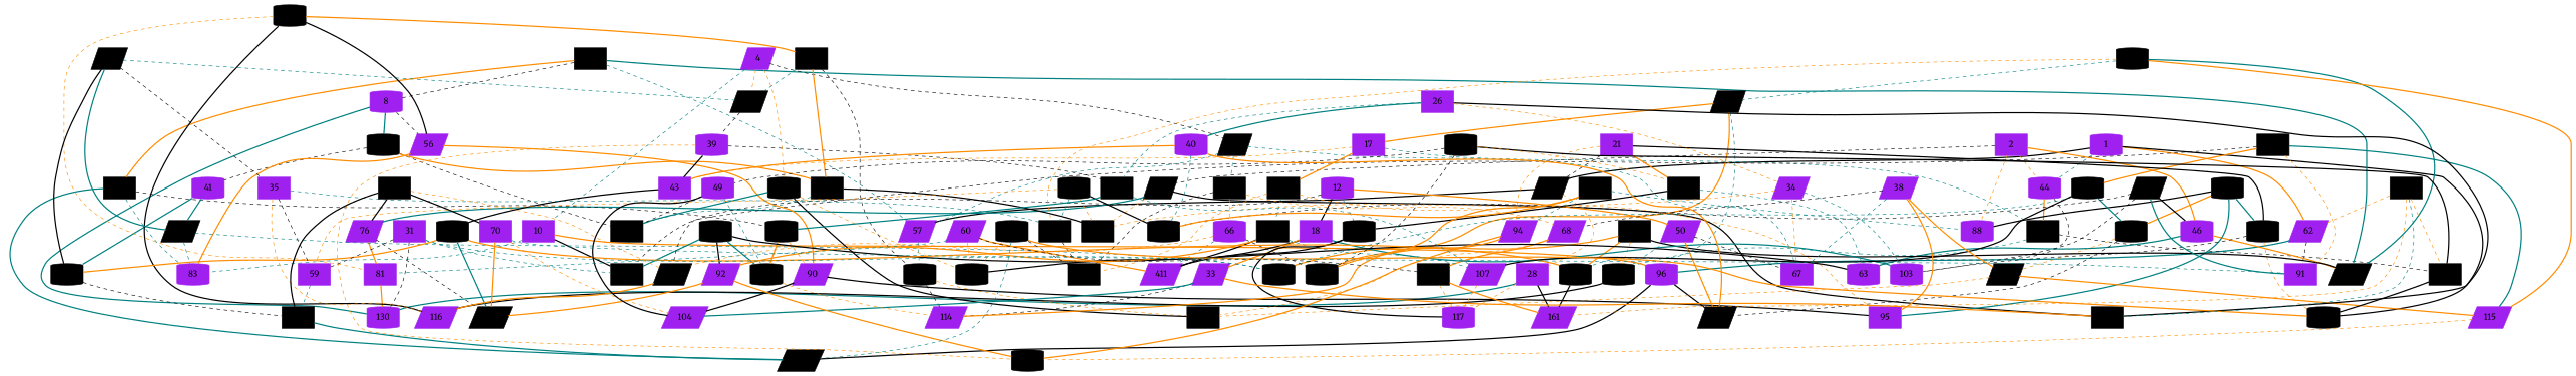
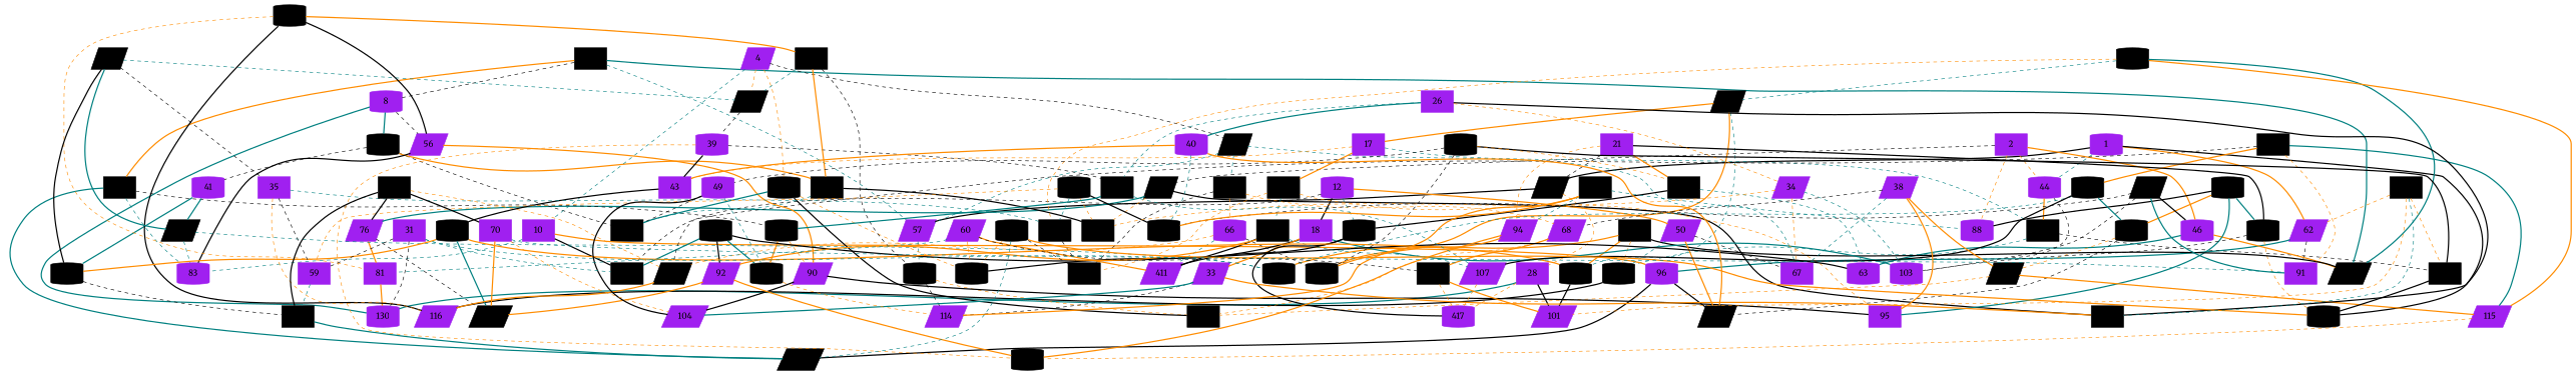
  graph {
    fontname=Merriweather
    node [color=black fontname=Merriweather shape=cylinder style=filled]
    edge [color=darkorange fontname=Merriweather style=dashed]
    1 [color=purple]
    27 [shape=parallelogram]
    44 [color=purple]
    62 [color=purple shape=parallelogram]
    93
    57 [color=purple shape=parallelogram]
    28 [color=purple shape=box]
    63 [color=purple]
    47 [shape=box]
    96 [color=purple]
    91 [color=purple shape=box]
    2 [color=purple shape=box]
    9 [shape=parallelogram]
    46 [color=purple]
    88 [color=purple]
    54 [shape=box]
    76 [color=purple shape=parallelogram]
    98 [shape=box]
    119 [shape=parallelogram]
    3 [shape=box]
    8 [color=purple]
    52 [shape=box]
    11
    56 [color=purple shape=parallelogram]
    n25 [color=purple label=130]
    83 [color=purple]
    108 [shape=parallelogram]
    84
    105
    4 [color=purple shape=parallelogram]
    7 [shape=parallelogram]
    10 [color=purple shape=box]
    32
    36 [shape=parallelogram]
    55 [shape=box]
    67 [color=purple shape=box]
    100 [shape=box]
    71 [shape=box]
    106
    109 [shape=box]
    39 [color=purple]
    5
    48
    73
    95 [color=purple shape=box]
    78 [shape=parallelogram]
    99 [shape=parallelogram]
    103 [color=purple]
    6 [shape=box]
    65
    77
    87
-   101 [color=purple shape=parallelogram label=161]
+   101 [color=purple shape=parallelogram]
    116 [color=purple shape=parallelogram]
    86 [shape=box]
    68 [color=purple shape=parallelogram]
    66 [color=purple]
    30 [shape=box]
    41 [color=purple]
    90 [color=purple shape=parallelogram]
    81 [color=purple shape=box]
    113 [shape=parallelogram]
    64 [shape=parallelogram]
    69
    12 [color=purple]
    18 [color=purple shape=box]
    50 [color=purple shape=parallelogram]
    85
    33 [color=purple shape=parallelogram]
-   117 [color=purple]
+   117 [color=purple label=417]
    n71 [color=purple label=411 shape=parallelogram]
    13
    14 [shape=parallelogram]
    58 [shape=box]
    115 [color=purple shape=parallelogram]
    17 [color=purple shape=box]
    112
    118
    29 [shape=box]
    43 [color=purple shape=box]
    15
    25 [shape=box]
    16
    89
    92 [color=purple shape=parallelogram]
    114 [color=purple shape=parallelogram]
    80 [shape=box]
    51
    75 [shape=box]
    104 [color=purple shape=parallelogram]
    19 [shape=parallelogram]
    35 [color=purple shape=box]
    59 [color=purple shape=box]
    72 [shape=box]
    20 [shape=box]
    23
    97 [shape=parallelogram]
    107 [color=purple shape=parallelogram]
    21 [color=purple shape=box]
    53 [shape=box]
    94 [color=purple shape=parallelogram]
    22
    102
    24
    49 [color=purple]
    26 [color=purple shape=box]
    34 [color=purple shape=parallelogram]
    40 [color=purple]
    82 [shape=box]
    31 [color=purple shape=box]
    37 [shape=parallelogram]
    38 [color=purple shape=parallelogram]
    74 [shape=box]
    42
    45 [shape=box]
    60 [color=purple shape=parallelogram]
    61 [shape=box]
    70 [color=purple shape=box]
    79 [shape=box]
    1 -- 27 [color=black style=bold]
    1 -- 44 [color=teal]
    1 -- 62 [style=bold]
    1 -- 93 [color=black style=bold]
    27 -- 57 [color=black style=bold]
    27 -- 28
    44 -- 63 [color=black]
    44 -- 47 [style=bold]
    62 -- 96 [color=teal style=bold]
    62 -- 91 [color=black]
    57 -- 105 [color=teal]
    28 -- n25 [color=teal style=bold]
    28 -- 101 [color=black style=bold]
    28 -- 117
    47 -- 87 [color=teal]
    47 -- 75 [color=black]
    96 -- 108 [color=black style=bold]
    96 -- 99 [color=black style=bold]
    2 -- 44
    2 -- 9 [color=black]
    2 -- 46 [style=bold]
    2 -- 88
    9 -- 54 [color=black style=bold]
    9 -- 76 [color=teal style=bold]
    9 -- 98
    46 -- 63 [color=teal style=bold]
    46 -- 119 [style=bold]
    76 -- 81 [style=bold]
    76 -- 113 [color=black]
    3 -- 57 [color=teal]
    3 -- 119 [color=teal style=bold]
    3 -- 8 [color=black]
    3 -- 52 [style=bold]
    8 -- 11 [color=teal style=bold]
    8 -- 56 [color=black]
    8 -- n25 [color=teal style=bold]
    52 -- 83 [color=teal]
    52 -- 108 [color=teal style=bold]
    52 -- 84 [color=black]
    11 -- 71 [color=black]
    11 -- 30 [style=bold]
    11 -- 41 [color=black]
-   56 -- 83 [style=bold]
+   56 -- 83 [color=black style=bold]
    56 -- 90 [style=bold]
    84 -- 90
    84 -- 89 [style=bold]
    105 -- 109
    105 -- 114 [color=black]
    4 -- 7 [color=black]
    4 -- 10 [color=teal]
    4 -- 32
    4 -- 36
    7 -- 57 [color=teal]
    7 -- 55 [color=teal]
    7 -- 67 [color=teal]
    10 -- 96 [style=bold]
    10 -- 83 [color=teal]
    10 -- 100 [color=black style=bold]
    32 -- 71 [color=teal style=bold]
    32 -- 106
    32 -- 109 [color=black style=bold]
    36 -- 39 [color=black]
    55 -- 86 [color=black]
    55 -- 68
    55 -- 66
    39 -- 118
    39 -- 43 [color=black style=bold]
    39 -- 82 [color=black]
    5 -- 88 [color=black style=bold]
    5 -- 48 [style=bold]
    5 -- 73 [color=teal style=bold]
    5 -- 95 [color=teal style=bold]
    48 -- 78
    48 -- 99 [color=black]
    73 -- 93
    73 -- 103 [color=black]
    78 -- 109
    78 -- 115 [style=bold]
    6 -- 119 [color=black style=bold]
    6 -- 65 [style=bold]
    6 -- 77 [style=bold]
    6 -- 87
    77 -- 101 [color=black style=bold]
    87 -- 116 [color=black style=bold]
    68 -- 109
    68 -- 74 [style=bold]
    66 -- n71 [color=teal]
    66 -- 112 [color=black]
    66 -- 97
    30 -- 98 [color=black style=bold]
    30 -- 71 [color=teal]
    41 -- 64 [color=teal style=bold]
    41 -- 69 [color=teal style=bold]
    90 -- 95 [color=black style=bold]
    90 -- 104 [color=black style=bold]
    81 -- n25 [style=bold]
    64 -- 83 [color=teal]
    64 -- 65 [color=teal]
    69 -- 72 [color=black]
    12 -- 100 [color=black]
    12 -- 18 [color=black style=bold]
    12 -- 50 [style=bold]
    12 -- 85 [color=teal]
    18 -- 106 [color=black style=bold]
    18 -- 103 [color=teal style=bold]
    18 -- 33 [style=bold]
    50 -- 67 [color=black]
    50 -- 99 [style=bold]
    50 -- 87 [color=teal]
    85 -- 117 [color=black style=bold]
    85 -- n71 [color=black style=bold]
    33 -- 54 [style=bold]
    33 -- 114 [color=black]
    33 -- 104 [color=teal style=bold]
    13 -- 119 [color=teal style=bold]
    13 -- 14 [color=teal]
    13 -- 58
    13 -- 115 [style=bold]
    14 -- 77 [color=teal]
    14 -- 17 [style=bold]
    14 -- 112 [style=bold]
    58 -- 86 [color=black]
    115 -- 118
    17 -- 47 [color=teal]
    17 -- 29 [style=bold]
    17 -- 43
    29 -- 95
    29 -- 86
    29 -- 80 [color=teal]
    43 -- 51 [color=black style=bold]
    15 -- 56 [color=black style=bold]
    15 -- 116 [color=black style=bold]
    15 -- 81
    15 -- 25 [style=bold]
    25 -- 105 [color=black]
    25 -- 36 [color=teal]
    25 -- 30 [style=bold]
    16 -- 63 [color=black style=bold]
    16 -- 100 [color=teal style=bold]
    16 -- 89 [color=teal style=bold]
    16 -- 92 [color=black style=bold]
    89 -- 114
    92 -- 113 [style=bold]
    92 -- 118 [style=bold]
    80 -- n71 [color=black style=bold]
    80 -- 92 [style=bold]
    80 -- 107 [color=teal]
    51 -- 77 [style=bold]
    51 -- 113 [color=teal style=bold]
    51 -- 69 [style=bold]
    75 -- 93 [color=black style=bold]
    19 -- 36 [color=teal]
    19 -- 64 [color=teal style=bold]
    19 -- 69 [color=black style=bold]
    19 -- 35 [color=black]
    35 -- 116
    35 -- 58 [color=teal]
    35 -- 59 [color=black]
    59 -- 72 [color=teal]
    72 -- 108 [color=teal style=bold]
    20 -- 91
    20 -- 115 [color=teal style=bold]
    20 -- 23 [style=bold]
    20 -- 97 [color=black]
    23 -- 48 [color=teal style=bold]
    23 -- 65 [color=teal]
    23 -- 107 [color=black style=bold]
    97 -- 116 [style=bold]
    107 -- 117
    21 -- 27 [color=black]
    21 -- 73 [color=black style=bold]
    21 -- 53 [style=bold]
    21 -- 94
    53 -- 63 [color=teal]
    53 -- 85 [color=black style=bold]
    94 -- 118 [style=bold]
    94 -- 114 [style=bold]
    22 -- 98
    22 -- 58 [color=teal]
    22 -- 59
    22 -- 102 [color=black style=bold]
    24 -- 112 [color=black]
    24 -- 75 [color=black style=bold]
    24 -- 53
    24 -- 49 [color=black]
    49 -- 71 [color=black]
    49 -- 89 [color=teal]
    49 -- 104 [color=black style=bold]
    26 -- 54 [color=black style=bold]
    26 -- 34
    26 -- 40 [color=teal style=bold]
    26 -- 82 [color=teal]
    34 -- 98
    34 -- 67
    34 -- 103 [color=teal]
    40 -- 99 [style=bold]
    40 -- 43 [style=bold]
    40 -- 102 [color=teal]
    82 -- 84 [color=teal style=bold]
    82 -- 107 [color=teal]
    31 -- n25 [color=black]
    31 -- 100 [color=teal]
    31 -- 65 [color=teal]
    31 -- 59 [color=black]
    37 -- 91 [color=teal style=bold]
    37 -- 46 [color=black style=bold]
    37 -- 103 [color=black]
    37 -- 102 [color=black]
    38 -- 67 [color=teal]
    38 -- 95 [style=bold]
    38 -- 78 [style=bold]
    38 -- 68 [color=black]
    74 -- 101 [style=bold]
    74 -- 117
    42 -- 93 [style=bold]
    42 -- 108 [color=teal]
    42 -- 106
    42 -- 86 [color=black]
    45 -- 62
    45 -- 54 [color=teal]
    45 -- 101
    45 -- 75
    60 -- 106
    60 -- 81 [color=teal]
    60 -- n71 [style=bold]
    60 -- 74 [color=black]
    61 -- 76 [color=black style=bold]
    61 -- 72 [color=black style=bold]
    61 -- 97
    61 -- 70 [color=black style=bold]
    70 -- 91 [color=teal]
    70 -- 113 [style=bold]
    70 -- 104
    79 -- 88 [color=teal]
    79 -- 112 [style=bold]
    79 -- 94 [color=teal]
    79 -- 102 [style=bold]
  }
